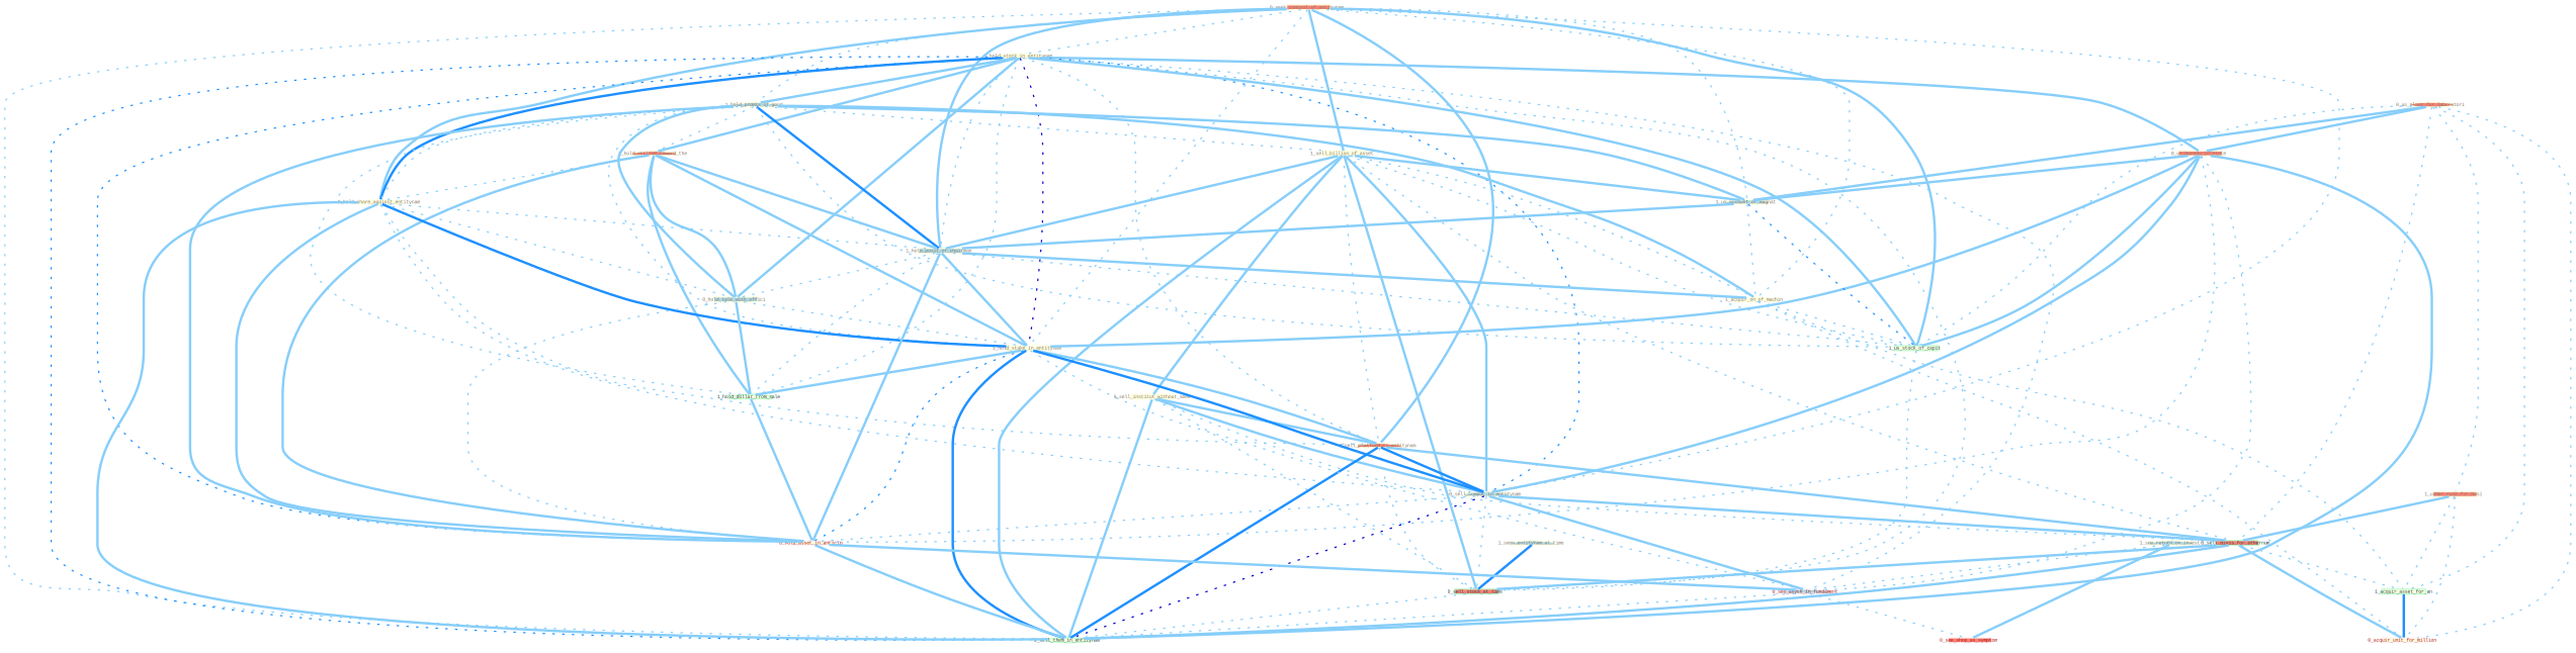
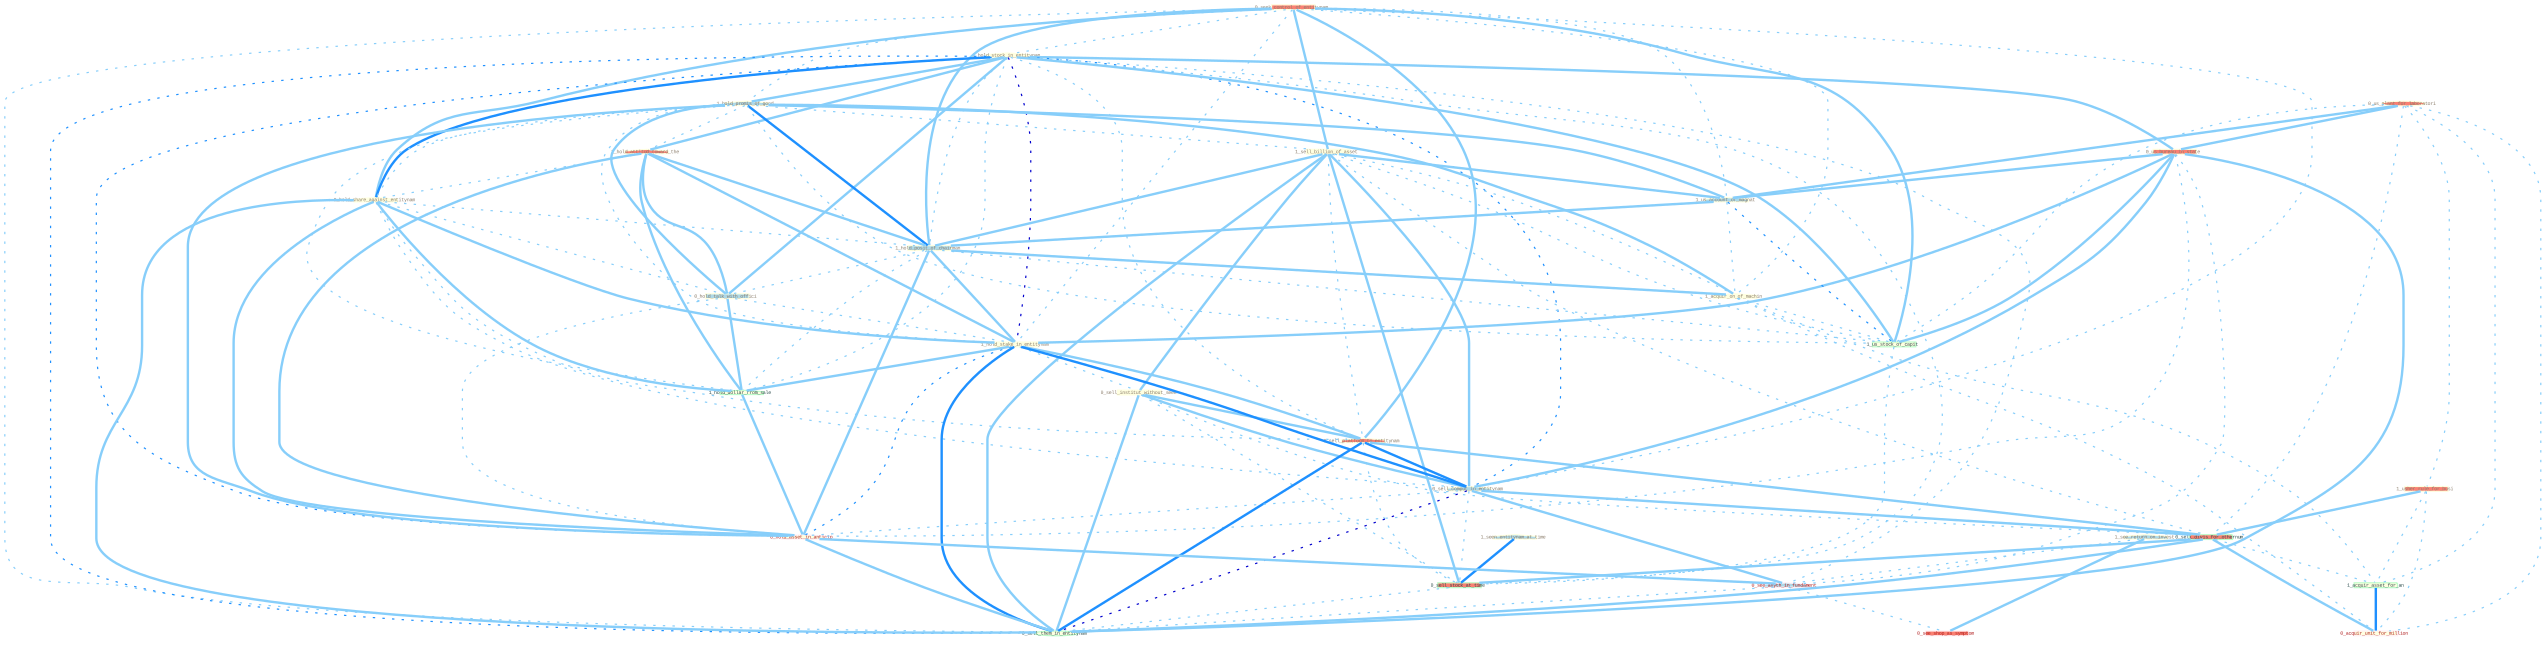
  graph {
    fontname="Liberation Mono"
    node [color="#ffffe0" fillcolor=lightyellow fixedsize=true fontcolor="#8b7d6b" fontname="Liberation Mono" fontsize=4 shape=house style=filled]
    edge [color="#87cefa" fontname="Liberation Mono" style=bold w=1]
    "0_seek_control_of_entitynam " [fillcolor=salmon height=.06 shape=box width=.5]
    "1_hold_stock_in_entitynam " [height=.06 width=.5]
    "1_hold_promis_of_good " [fillcolor=lightblue height=.06 width=.5]
    "0_us_plant_for_laboratori " [fillcolor=salmon height=.06 shape=ellipse width=.5]
    "1_hold_attitud_toward_the " [fillcolor=salmon height=.06 width=.5]
    "0_us_bureau_in_state " [fillcolor=salmon height=.06 shape=box width=.5]
    "1_sell_billion_of_asset " [height=.06 shape=box width=.5]
    "0_hold_share_against_entitynam " [height=.06 width=.5]
    n9 [height=.06 label="0_sell_institut_without_seek" shape=note width=.5]
    "1_us_account_of_magnat " [fillcolor=lightblue height=.06 width=.5]
    "1_seen_entitynam_at_time " [fillcolor=lightblue height=.06 width=.5]
    "1_hold_posit_of_chairman " [fillcolor=lightblue height=.06 shape=box width=.5]
    "0_hold_talk_with_offici " [fillcolor=lightblue height=.06 shape=box width=.5]
    "0_sell_platform_to_entitynam " [fillcolor=salmon height=.06 width=.5]
    "1_see_return_on_invest " [fillcolor=lightblue height=.06 width=.5]
    "1_usher_rule_for_busi " [fillcolor=salmon height=.06 shape=box width=.5]
    "1_acquir_on_of_machin " [height=.06 width=.5]
    "1_hold_stake_in_entitynam " [height=.06 shape=box width=.5]
    "0_sell_comput_in_entitynam " [fillcolor=lightblue height=.06 width=.5]
    "0_hold_asset_in_anticip " [color="#fff0f5" fontcolor="#b22222" height=.06 width=.5]
    "0_see_anyth_in_fundament " [color="#fff0f5" fillcolor=lightblue fontcolor="#b22222" height=.06 width=.5]
    "0_acquir_unit_for_million " [color="#fff0f5" fontcolor="#b22222" height=.06 shape=box width=.5]
    "0_see_shop_as_symptom " [color="#fff0f5" fillcolor=salmon fontcolor="#b22222" height=.06 shape=box width=.5]
    "1_us_stock_of_capit " [color="#BDFCC9" fontcolor="#2f4f4f" height=.06 shape=box width=.5]
    "0_sell_them_in_entitynam " [color="#BDFCC9" fontcolor="#2f4f4f" height=.06 shape=ellipse width=.5]
    "1_hold_dollar_from_sale " [color="#BDFCC9" fontcolor="#2f4f4f" height=.06 width=.5]
    "0_sell_stock_at_time " [color="#BDFCC9" fillcolor=salmon fontcolor="#2f4f4f" height=.06 shape=note width=.5]
    "0_sell_divis_for_othernum " [color="#BDFCC9" fillcolor=salmon fontcolor="#2f4f4f" height=.06 shape=note width=.5]
    n29 [color="#BDFCC9" fontcolor="#2f4f4f" height=.06 label="1_acquir_asset_for_an" shape=note width=.5]
    subgraph sub_1 {
      "0_seek_control_of_entitynam "
      "1_hold_stock_in_entitynam "
      "1_hold_promis_of_good "
      "0_us_plant_for_laboratori "
      "1_hold_attitud_toward_the "
      "0_us_bureau_in_state "
      "1_sell_billion_of_asset "
      "0_hold_share_against_entitynam "
      n9
      "1_us_account_of_magnat "
      "1_seen_entitynam_at_time "
      "1_hold_posit_of_chairman "
      "0_hold_talk_with_offici "
      "0_sell_platform_to_entitynam "
      "1_see_return_on_invest "
      "1_usher_rule_for_busi "
      "1_acquir_on_of_machin "
      "1_hold_stake_in_entitynam "
      "0_sell_comput_in_entitynam "
    }
    subgraph sub_2 {
      "0_hold_asset_in_anticip "
      "0_see_anyth_in_fundament "
      "0_acquir_unit_for_million "
      "0_see_shop_as_symptom "
    }
    "0_seek_control_of_entitynam " -- "1_hold_stock_in_entitynam " [style=dotted]
    "0_seek_control_of_entitynam " -- "1_hold_promis_of_good " [style=dotted]
    "0_seek_control_of_entitynam " -- "1_sell_billion_of_asset "
    "0_seek_control_of_entitynam " -- "0_hold_share_against_entitynam "
    "0_seek_control_of_entitynam " -- "1_us_account_of_magnat " [style=dotted]
    "0_seek_control_of_entitynam " -- "1_hold_posit_of_chairman "
    "0_seek_control_of_entitynam " -- "0_sell_platform_to_entitynam "
    "0_seek_control_of_entitynam " -- "1_acquir_on_of_machin " [style=dotted]
    "0_seek_control_of_entitynam " -- "1_hold_stake_in_entitynam " [style=dotted]
    "0_seek_control_of_entitynam " -- "0_sell_comput_in_entitynam " [style=dotted]
    "0_seek_control_of_entitynam " -- "1_us_stock_of_capit "
    "0_seek_control_of_entitynam " -- "0_sell_them_in_entitynam " [style=dotted]
    "1_hold_stock_in_entitynam " -- "1_hold_promis_of_good "
    "1_hold_stock_in_entitynam " -- "1_hold_attitud_toward_the "
    "1_hold_stock_in_entitynam " -- "0_us_bureau_in_state "
    "1_hold_stock_in_entitynam " -- "0_hold_share_against_entitynam " [color="#1e90ff" w=2]
    "1_hold_stock_in_entitynam " -- "1_hold_posit_of_chairman " [style=dotted]
    "1_hold_stock_in_entitynam " -- "0_hold_talk_with_offici "
    "1_hold_stock_in_entitynam " -- "0_sell_platform_to_entitynam " [style=dotted]
    "1_hold_stock_in_entitynam " -- "1_hold_stake_in_entitynam " [color="#0000cd" style=dotted w=3]
    "1_hold_stock_in_entitynam " -- "0_sell_comput_in_entitynam " [color="#1e90ff" style=dotted w=2]
    "1_hold_stock_in_entitynam " -- "0_hold_asset_in_anticip " [color="#1e90ff" style=dotted w=2]
    "1_hold_stock_in_entitynam " -- "0_see_anyth_in_fundament " [style=dotted]
    "1_hold_stock_in_entitynam " -- "1_us_stock_of_capit "
    "1_hold_stock_in_entitynam " -- "0_sell_them_in_entitynam " [color="#1e90ff" style=dotted w=2]
    "1_hold_stock_in_entitynam " -- "1_hold_dollar_from_sale " [style=dotted]
    "1_hold_stock_in_entitynam " -- "0_sell_stock_at_time " [style=dotted]
    "1_hold_promis_of_good " -- "1_hold_attitud_toward_the " [style=dotted]
    "1_hold_promis_of_good " -- "1_sell_billion_of_asset " [style=dotted]
    "1_hold_promis_of_good " -- "0_hold_share_against_entitynam " [style=dotted]
    "1_hold_promis_of_good " -- "1_us_account_of_magnat "
    "1_hold_promis_of_good " -- "1_hold_posit_of_chairman " [color="#1e90ff" w=2]
    "1_hold_promis_of_good " -- "0_hold_talk_with_offici "
    "1_hold_promis_of_good " -- "1_acquir_on_of_machin "
    "1_hold_promis_of_good " -- "1_hold_stake_in_entitynam " [style=dotted]
    "1_hold_promis_of_good " -- "0_hold_asset_in_anticip "
    "1_hold_promis_of_good " -- "1_us_stock_of_capit " [style=dotted]
    "1_hold_promis_of_good " -- "1_hold_dollar_from_sale " [style=dotted]
    "0_us_plant_for_laboratori " -- "0_us_bureau_in_state "
    "0_us_plant_for_laboratori " -- "1_us_account_of_magnat "
    "0_us_plant_for_laboratori " -- "1_usher_rule_for_busi " [style=dotted]
    "0_us_plant_for_laboratori " -- "0_acquir_unit_for_million " [style=dotted]
    "0_us_plant_for_laboratori " -- "1_us_stock_of_capit " [style=dotted]
    "0_us_plant_for_laboratori " -- "0_sell_divis_for_othernum " [style=dotted]
    "0_us_plant_for_laboratori " -- n29 [style=dotted]
    "1_hold_attitud_toward_the " -- "0_hold_share_against_entitynam " [style=dotted]
    "1_hold_attitud_toward_the " -- "1_hold_posit_of_chairman "
    "1_hold_attitud_toward_the " -- "0_hold_talk_with_offici "
    "1_hold_attitud_toward_the " -- "1_hold_stake_in_entitynam "
    "1_hold_attitud_toward_the " -- "0_hold_asset_in_anticip "
    "1_hold_attitud_toward_the " -- "1_hold_dollar_from_sale "
    "0_us_bureau_in_state " -- "1_us_account_of_magnat "
    "0_us_bureau_in_state " -- "1_hold_stake_in_entitynam "
    "0_us_bureau_in_state " -- "0_sell_comput_in_entitynam "
    "0_us_bureau_in_state " -- "0_hold_asset_in_anticip " [style=dotted]
    "0_us_bureau_in_state " -- "0_see_anyth_in_fundament " [style=dotted]
    "0_us_bureau_in_state " -- "1_us_stock_of_capit "
    "0_us_bureau_in_state " -- "0_sell_them_in_entitynam "
    "1_sell_billion_of_asset " -- n9
    "1_sell_billion_of_asset " -- "1_us_account_of_magnat "
    "1_sell_billion_of_asset " -- "1_hold_posit_of_chairman "
    "1_sell_billion_of_asset " -- "0_sell_platform_to_entitynam " [style=dotted]
    "1_sell_billion_of_asset " -- "1_acquir_on_of_machin " [style=dotted]
    "1_sell_billion_of_asset " -- "0_sell_comput_in_entitynam "
    "1_sell_billion_of_asset " -- "1_us_stock_of_capit " [style=dotted]
    "1_sell_billion_of_asset " -- "0_sell_them_in_entitynam "
    "1_sell_billion_of_asset " -- "0_sell_stock_at_time "
    "1_sell_billion_of_asset " -- "0_sell_divis_for_othernum " [style=dotted]
    "0_hold_share_against_entitynam " -- "1_hold_posit_of_chairman " [style=dotted]
    "0_hold_share_against_entitynam " -- "0_hold_talk_with_offici " [style=dotted]
    "0_hold_share_against_entitynam " -- "0_sell_platform_to_entitynam " [style=dotted]
-   "0_hold_share_against_entitynam " -- "1_hold_stake_in_entitynam " [color="#1e90ff" w=2]
+   "0_hold_share_against_entitynam " -- "1_hold_stake_in_entitynam " [w=2]
    "0_hold_share_against_entitynam " -- "0_sell_comput_in_entitynam " [style=dotted]
    "0_hold_share_against_entitynam " -- "0_hold_asset_in_anticip "
    "0_hold_share_against_entitynam " -- "0_sell_them_in_entitynam "
+   "0_hold_share_against_entitynam " -- "1_hold_dollar_from_sale "
    n9 -- "0_sell_platform_to_entitynam "
    n9 -- "0_sell_comput_in_entitynam "
    n9 -- "0_sell_them_in_entitynam "
    n9 -- "0_sell_stock_at_time " [style=dotted]
    n9 -- "0_sell_divis_for_othernum " [style=dotted]
    "1_us_account_of_magnat " -- "1_hold_posit_of_chairman "
    "1_us_account_of_magnat " -- "1_acquir_on_of_machin " [style=dotted]
    "1_us_account_of_magnat " -- "1_us_stock_of_capit " [color="#1e90ff" style=dotted w=2]
    "1_seen_entitynam_at_time " -- "0_sell_stock_at_time " [color="#1e90ff" w=2]
    "1_hold_posit_of_chairman " -- "0_hold_talk_with_offici " [style=dotted]
    "1_hold_posit_of_chairman " -- "1_acquir_on_of_machin "
    "1_hold_posit_of_chairman " -- "1_hold_stake_in_entitynam "
    "1_hold_posit_of_chairman " -- "0_hold_asset_in_anticip "
    "1_hold_posit_of_chairman " -- "1_us_stock_of_capit " [style=dotted]
    "1_hold_posit_of_chairman " -- "1_hold_dollar_from_sale " [style=dotted]
    "0_hold_talk_with_offici " -- "1_hold_stake_in_entitynam " [style=dotted]
    "0_hold_talk_with_offici " -- "0_hold_asset_in_anticip " [style=dotted]
    "0_hold_talk_with_offici " -- "1_hold_dollar_from_sale "
    "0_sell_platform_to_entitynam " -- "1_hold_stake_in_entitynam "
    "0_sell_platform_to_entitynam " -- "0_sell_comput_in_entitynam " [color="#1e90ff" w=2]
    "0_sell_platform_to_entitynam " -- "0_sell_them_in_entitynam " [color="#1e90ff" w=2]
    "0_sell_platform_to_entitynam " -- "0_sell_stock_at_time " [style=dotted]
    "0_sell_platform_to_entitynam " -- "0_sell_divis_for_othernum "
    "1_see_return_on_invest " -- "0_see_anyth_in_fundament " [style=dotted]
    "1_see_return_on_invest " -- "0_see_shop_as_symptom "
    "1_usher_rule_for_busi " -- "0_acquir_unit_for_million " [style=dotted]
    "1_usher_rule_for_busi " -- "0_sell_divis_for_othernum "
    "1_usher_rule_for_busi " -- n29 [style=dotted]
    "1_acquir_on_of_machin " -- "0_acquir_unit_for_million " [style=dotted]
    "1_acquir_on_of_machin " -- "1_us_stock_of_capit " [style=dotted]
    "1_acquir_on_of_machin " -- n29 [style=dotted]
    "1_hold_stake_in_entitynam " -- "0_sell_comput_in_entitynam " [color="#1e90ff" w=2]
    "1_hold_stake_in_entitynam " -- "0_hold_asset_in_anticip " [color="#1e90ff" style=dotted w=2]
-   "1_hold_stake_in_entitynam " -- "0_see_anyth_in_fundament " [style=dotted]
+   "1_hold_stake_in_entitynam " -- n9 [style=dotted]
    "1_hold_stake_in_entitynam " -- "0_sell_them_in_entitynam " [color="#1e90ff" w=2]
    "1_hold_stake_in_entitynam " -- "1_hold_dollar_from_sale "
    "0_sell_comput_in_entitynam " -- "0_hold_asset_in_anticip " [style=dotted]
    "0_sell_comput_in_entitynam " -- "0_see_anyth_in_fundament "
    "0_sell_comput_in_entitynam " -- "0_sell_them_in_entitynam " [color="#0000cd" style=dotted w=3]
    "0_sell_comput_in_entitynam " -- "0_sell_stock_at_time " [style=dotted]
    "0_sell_comput_in_entitynam " -- "0_sell_divis_for_othernum "
    "0_hold_asset_in_anticip " -- "0_see_anyth_in_fundament "
    "0_hold_asset_in_anticip " -- "0_sell_them_in_entitynam "
    "0_see_anyth_in_fundament " -- "0_see_shop_as_symptom " [style=dotted]
    "0_see_anyth_in_fundament " -- "0_sell_them_in_entitynam " [style=dotted]
    "1_us_stock_of_capit " -- "0_sell_stock_at_time " [style=dotted]
    "1_hold_dollar_from_sale " -- "0_hold_asset_in_anticip "
    "0_sell_stock_at_time " -- "0_sell_them_in_entitynam " [style=dotted]
    "0_sell_divis_for_othernum " -- "0_acquir_unit_for_million "
    "0_sell_divis_for_othernum " -- "0_sell_them_in_entitynam "
    "0_sell_divis_for_othernum " -- "0_sell_stock_at_time "
    "0_sell_divis_for_othernum " -- n29 [style=dotted]
    n29 -- "0_acquir_unit_for_million " [color="#1e90ff" w=2]
  }
